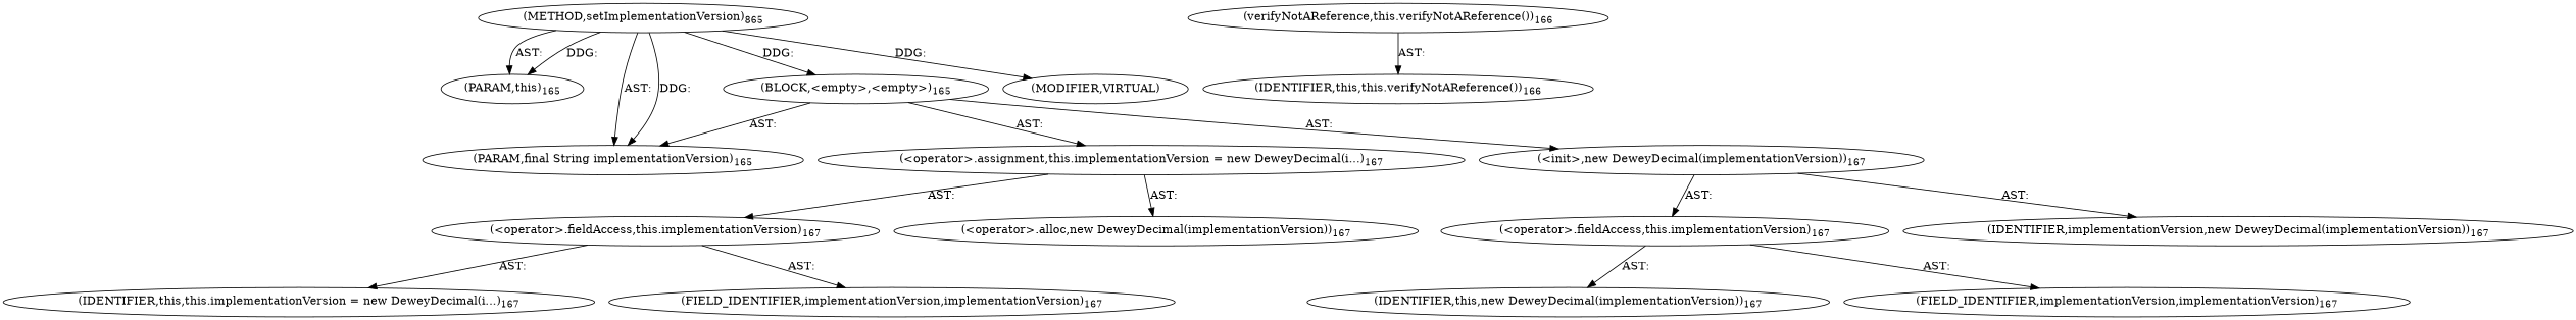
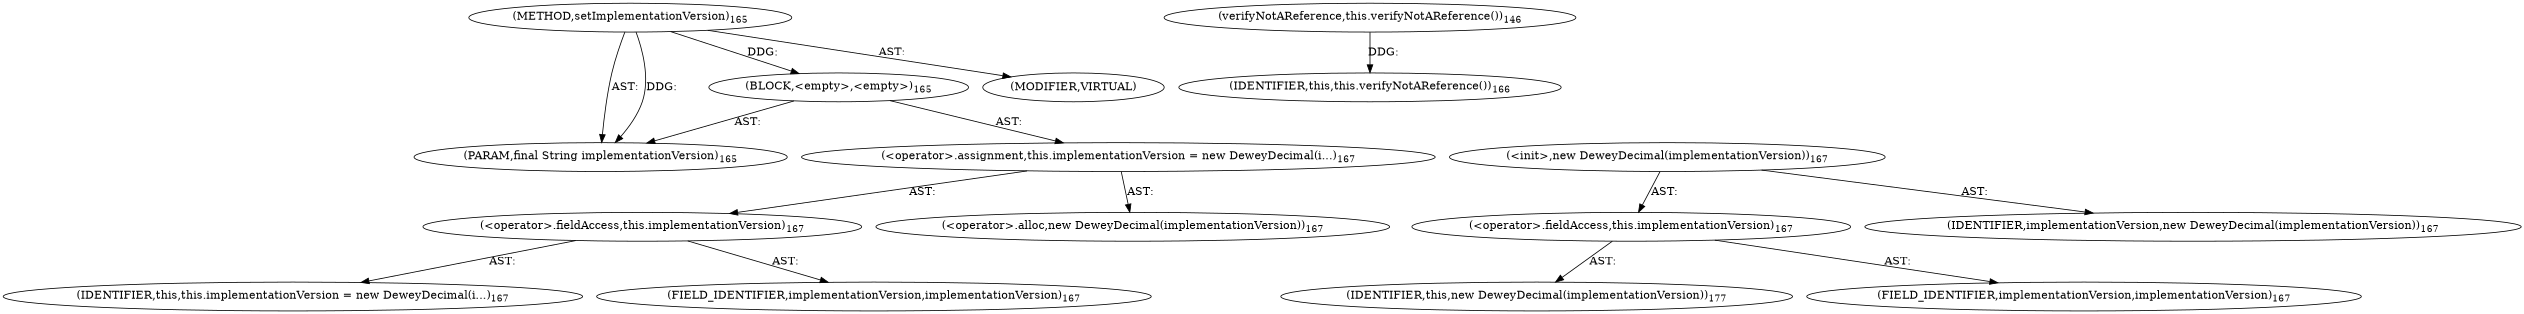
  digraph {
-   n1 [label=<(METHOD,setImplementationVersion)<SUB>865</SUB>>]
-   n2 [label=<(PARAM,this)<SUB>165</SUB>>]
+   n1 [label=<(METHOD,setImplementationVersion)<SUB>165</SUB>>]
    n3 [label=<(PARAM,final String implementationVersion)<SUB>165</SUB>>]
    n4 [label=<(BLOCK,&lt;empty&gt;,&lt;empty&gt;)<SUB>165</SUB>>]
    n5 [label=<(MODIFIER,VIRTUAL)>]
    n6 [label=<(&lt;operator&gt;.assignment,this.implementationVersion = new DeweyDecimal(i...)<SUB>167</SUB>>]
    n7 [label=<(&lt;init&gt;,new DeweyDecimal(implementationVersion))<SUB>167</SUB>>]
-   n8 [label=<(verifyNotAReference,this.verifyNotAReference())<SUB>166</SUB>>]
+   n8 [label=<(verifyNotAReference,this.verifyNotAReference())<SUB>146</SUB>>]
    n9 [label=<(IDENTIFIER,this,this.verifyNotAReference())<SUB>166</SUB>>]
    n10 [label=<(&lt;operator&gt;.fieldAccess,this.implementationVersion)<SUB>167</SUB>>]
    n11 [label=<(&lt;operator&gt;.alloc,new DeweyDecimal(implementationVersion))<SUB>167</SUB>>]
    n12 [label=<(&lt;operator&gt;.fieldAccess,this.implementationVersion)<SUB>167</SUB>>]
    n13 [label=<(IDENTIFIER,implementationVersion,new DeweyDecimal(implementationVersion))<SUB>167</SUB>>]
    n14 [label=<(IDENTIFIER,this,this.implementationVersion = new DeweyDecimal(i...)<SUB>167</SUB>>]
    n15 [label=<(FIELD_IDENTIFIER,implementationVersion,implementationVersion)<SUB>167</SUB>>]
-   n16 [label=<(IDENTIFIER,this,new DeweyDecimal(implementationVersion))<SUB>167</SUB>>]
+   n16 [label=<(IDENTIFIER,this,new DeweyDecimal(implementationVersion))<SUB>177</SUB>>]
    n17 [label=<(FIELD_IDENTIFIER,implementationVersion,implementationVersion)<SUB>167</SUB>>]
-   n1 -> n2 [label="AST: "]
-   n1 -> n2 [label="DDG: "]
    n1 -> n3 [label="AST: "]
    n1 -> n3 [label="DDG: "]
    n1 -> n4 [label="DDG: "]
-   n1 -> n5 [label="DDG: "]
+   n1 -> n5 [label="AST: "]
    n4 -> n3 [label="AST: "]
    n4 -> n6 [label="AST: "]
-   n4 -> n7 [label="AST: "]
    n6 -> n10 [label="AST: "]
    n6 -> n11 [label="AST: "]
    n7 -> n12 [label="AST: "]
    n7 -> n13 [label="AST: "]
-   n8 -> n9 [label="AST: "]
+   n8 -> n9 [label="DDG: "]
    n10 -> n14 [label="AST: "]
    n10 -> n15 [label="AST: "]
    n12 -> n16 [label="AST: "]
    n12 -> n17 [label="AST: "]
  }
